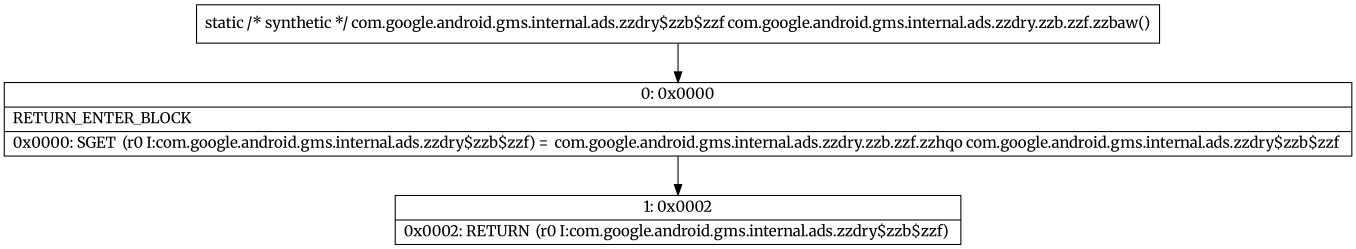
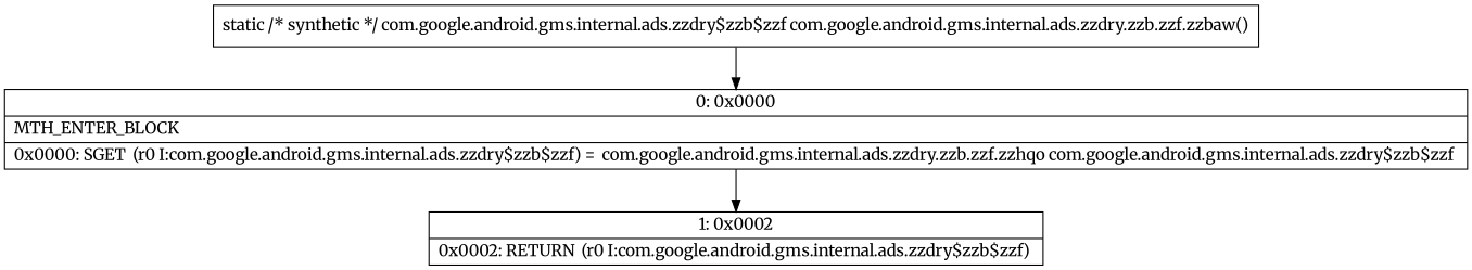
  digraph {
    fontname=Merriweather
    node [shape=record fontname=Merriweather]
    edge [fontname=Merriweather]
-   n1 [label="{0\:\ 0x0000|RETURN_ENTER_BLOCK\l|0x0000: SGET  (r0 I:com.google.android.gms.internal.ads.zzdry$zzb$zzf) =  com.google.android.gms.internal.ads.zzdry.zzb.zzf.zzhqo com.google.android.gms.internal.ads.zzdry$zzb$zzf \l}"]
+   n1 [label="{0\:\ 0x0000|MTH_ENTER_BLOCK\l|0x0000: SGET  (r0 I:com.google.android.gms.internal.ads.zzdry$zzb$zzf) =  com.google.android.gms.internal.ads.zzdry.zzb.zzf.zzhqo com.google.android.gms.internal.ads.zzdry$zzb$zzf \l}"]
    n2 [label="{1\:\ 0x0002|0x0002: RETURN  (r0 I:com.google.android.gms.internal.ads.zzdry$zzb$zzf) \l}"]
    n3 [label="{static \/* synthetic *\/ com.google.android.gms.internal.ads.zzdry$zzb$zzf com.google.android.gms.internal.ads.zzdry.zzb.zzf.zzbaw() }"]
    n1 -> n2
    n3 -> n1
  }
